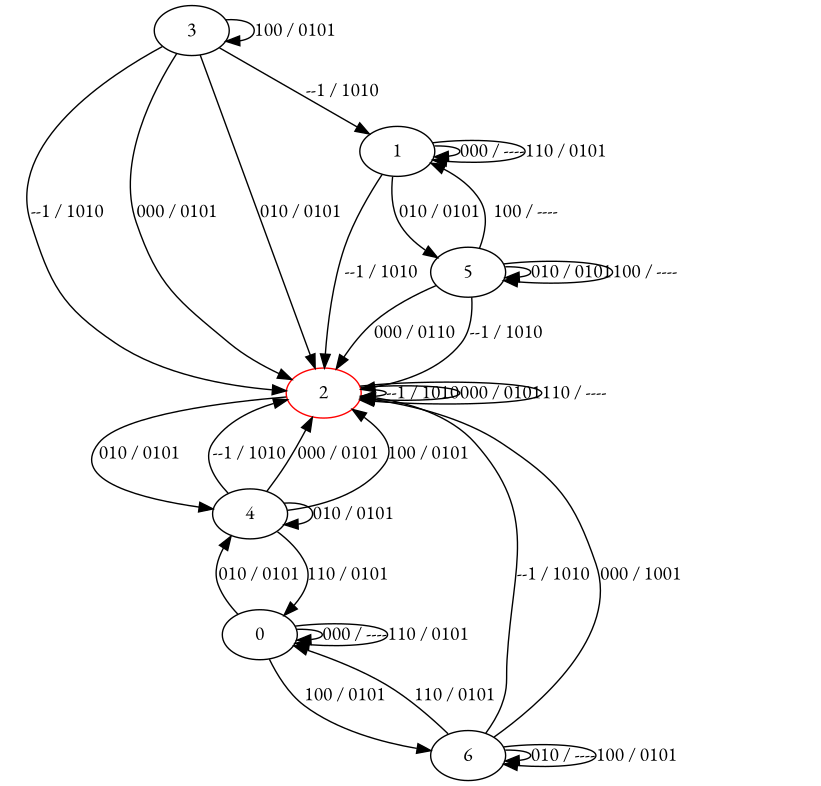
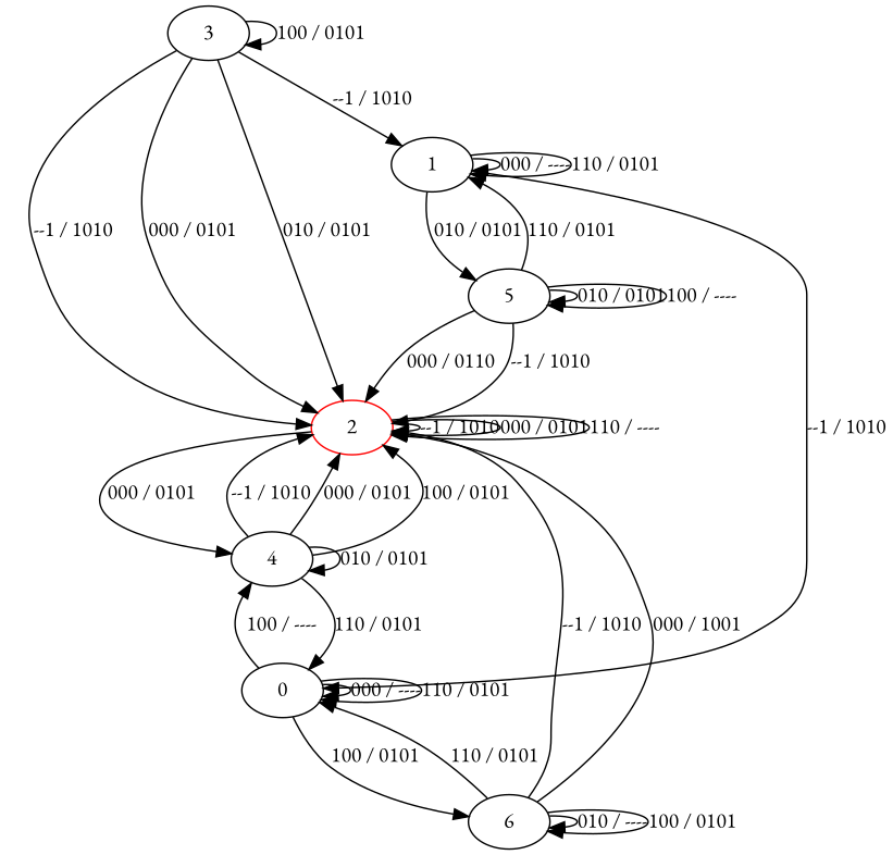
  digraph {
    fontname="EB Garamond"
    node [fontname="EB Garamond"]
    edge [fontname="EB Garamond"]
    2 [color=red]
    4
    3
    1
    0
    6
    5
    2 -> 2 [label="--1 / 1010"]
    2 -> 2 [label="000 / 0101"]
    2 -> 2 [label="110 / ----"]
-   2 -> 4 [label="010 / 0101"]
+   2 -> 4 [label="000 / 0101"]
    4 -> 2 [label="--1 / 1010"]
    4 -> 2 [label="000 / 0101"]
    4 -> 2 [label="100 / 0101"]
    4 -> 4 [label="010 / 0101"]
    4 -> 0 [label="110 / 0101"]
    3 -> 2 [label="--1 / 1010"]
    3 -> 2 [label="000 / 0101"]
    3 -> 2 [label="010 / 0101"]
    3 -> 3 [label="100 / 0101"]
    3 -> 1 [label="--1 / 1010"]
-   1 -> 2 [label="--1 / 1010"]
+   1 -> 0 [label="--1 / 1010"]
    1 -> 1 [label="000 / ----"]
    1 -> 1 [label="110 / 0101"]
    1 -> 5 [label="010 / 0101"]
-   0 -> 4 [label="010 / 0101"]
+   0 -> 4 [label="100 / ----"]
    0 -> 0 [label="000 / ----"]
    0 -> 0 [label="110 / 0101"]
    0 -> 6 [label="100 / 0101"]
    6 -> 2 [label="--1 / 1010"]
    6 -> 2 [label="000 / 1001"]
    6 -> 0 [label="110 / 0101"]
    6 -> 6 [label="010 / ----"]
    6 -> 6 [label="100 / 0101"]
    5 -> 2 [label="--1 / 1010"]
    5 -> 2 [label="000 / 0110"]
-   5 -> 1 [label="100 / ----"]
+   5 -> 1 [label="110 / 0101"]
    5 -> 5 [label="010 / 0101"]
    5 -> 5 [label="100 / ----"]
  }
